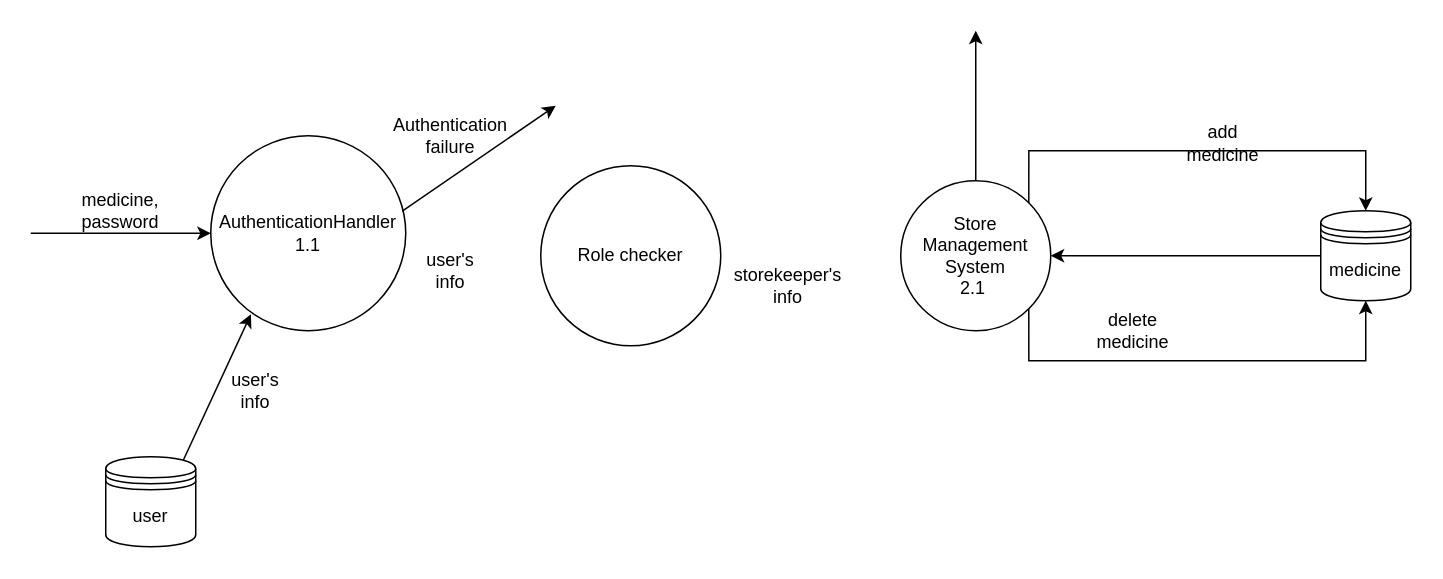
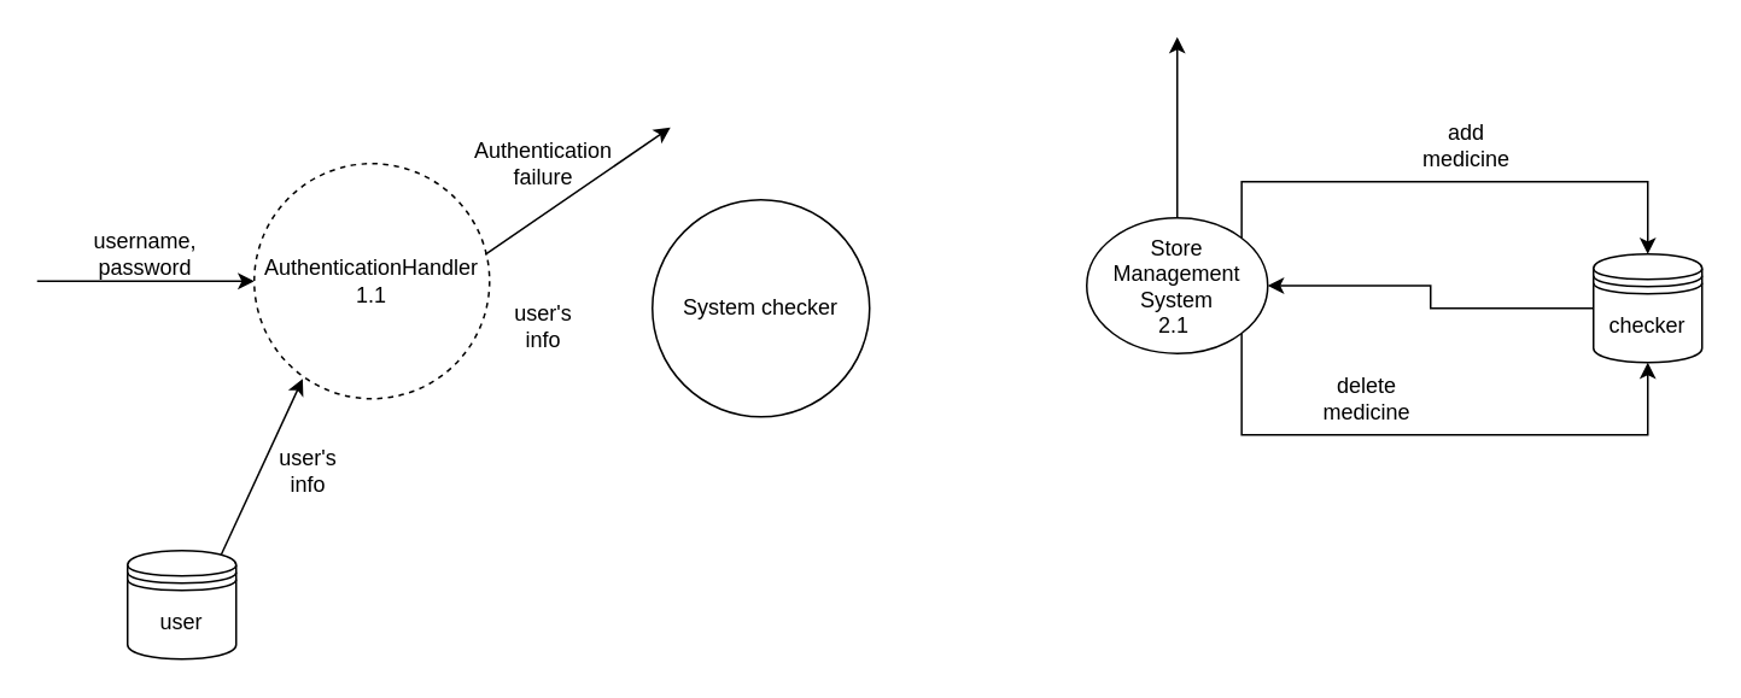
  <mxCell id="0" />
  <mxCell id="1" parent="0" />
  <mxCell id="2" style="edgeStyle=orthogonalEdgeStyle;rounded=0;orthogonalLoop=1;jettySize=auto;html=1;exitX=1;exitY=1;exitDx=0;exitDy=0;entryX=0.5;entryY=1;entryDx=0;entryDy=0;" edge="1" parent="1" source="5" target="18"><mxGeometry relative="1" as="geometry"><Array as="points"><mxPoint x="685" y="240" /><mxPoint x="910" y="240" /></Array></mxGeometry></mxCell>
  <mxCell id="3" style="edgeStyle=orthogonalEdgeStyle;rounded=0;orthogonalLoop=1;jettySize=auto;html=1;exitX=1;exitY=0;exitDx=0;exitDy=0;entryX=0.5;entryY=0;entryDx=0;entryDy=0;" edge="1" parent="1" source="5" target="18"><mxGeometry relative="1" as="geometry"><Array as="points"><mxPoint x="685" y="100" /><mxPoint x="910" y="100" /></Array></mxGeometry></mxCell>
  <mxCell id="4" style="edgeStyle=orthogonalEdgeStyle;rounded=0;orthogonalLoop=1;jettySize=auto;html=1;exitX=0.5;exitY=0;exitDx=0;exitDy=0;" edge="1" parent="1" source="5"><mxGeometry relative="1" as="geometry"><mxPoint x="650" y="20" as="targetPoint" /></mxGeometry></mxCell>
- <mxCell id="5" value="Store Management System&lt;br&gt;2.1&amp;nbsp;" style="ellipse;whiteSpace=wrap;html=1;aspect=fixed;" parent="1" vertex="1"><mxGeometry x="600" y="120" width="100" height="100" as="geometry" /></mxCell>
+ <mxCell id="5" value="Store Management System&lt;br&gt;2.1&amp;nbsp;" style="ellipse;whiteSpace=wrap;html=1;aspect=fixed;" parent="1" vertex="1"><mxGeometry x="600" y="120" width="100" height="75" as="geometry" /></mxCell>
  <mxCell id="6" value="" style="endArrow=classic;html=1;entryX=0;entryY=0.5;entryDx=0;entryDy=0;" parent="1" target="8" edge="1"><mxGeometry width="50" height="50" relative="1" as="geometry"><mxPoint x="20" y="155" as="sourcePoint" /><mxPoint x="70" y="100" as="targetPoint" /></mxGeometry></mxCell>
  <mxCell id="7" value="" style="endArrow=classic;html=1;entryX=0.206;entryY=0.915;entryDx=0;entryDy=0;entryPerimeter=0;" parent="1" target="8" edge="1"><mxGeometry width="50" height="50" relative="1" as="geometry"><mxPoint x="120" y="310" as="sourcePoint" /><mxPoint x="170" y="260" as="targetPoint" /></mxGeometry></mxCell>
- <mxCell id="8" value="AuthenticationHandler&lt;br&gt;1.1" style="ellipse;whiteSpace=wrap;html=1;aspect=fixed;" parent="1" vertex="1"><mxGeometry x="140" y="90" width="130" height="130" as="geometry" /></mxCell>
+ <mxCell id="8" value="AuthenticationHandler&lt;br&gt;1.1" style="ellipse;whiteSpace=wrap;html=1;aspect=fixed;dashed=1;" parent="1" vertex="1"><mxGeometry x="140" y="90" width="130" height="130" as="geometry" /></mxCell>
  <mxCell id="9" value="user" style="shape=datastore;whiteSpace=wrap;html=1;" parent="1" vertex="1"><mxGeometry x="70" y="304" width="60" height="60" as="geometry" /></mxCell>
- <mxCell id="10" value="medicine, password" style="text;html=1;strokeColor=none;fillColor=none;align=center;verticalAlign=middle;whiteSpace=wrap;rounded=0;" parent="1" vertex="1"><mxGeometry x="60" y="130" width="40" height="20" as="geometry" /></mxCell>
+ <mxCell id="10" value="username, password" style="text;html=1;strokeColor=none;fillColor=none;align=center;verticalAlign=middle;whiteSpace=wrap;rounded=0;" parent="1" vertex="1"><mxGeometry x="60" y="130" width="40" height="20" as="geometry" /></mxCell>
  <mxCell id="11" value="user's info" style="text;html=1;strokeColor=none;fillColor=none;align=center;verticalAlign=middle;whiteSpace=wrap;rounded=0;" parent="1" vertex="1"><mxGeometry x="150" y="250" width="40" height="20" as="geometry" /></mxCell>
  <mxCell id="12" value="" style="endArrow=classic;html=1;exitX=0.982;exitY=0.386;exitDx=0;exitDy=0;exitPerimeter=0;" parent="1" source="8" edge="1"><mxGeometry width="50" height="50" relative="1" as="geometry"><mxPoint x="290" y="160" as="sourcePoint" /><mxPoint x="370" y="70" as="targetPoint" /></mxGeometry></mxCell>
  <mxCell id="13" value="Authentication failure" style="text;html=1;strokeColor=none;fillColor=none;align=center;verticalAlign=middle;whiteSpace=wrap;rounded=0;rotation=0;" parent="1" vertex="1"><mxGeometry x="280" y="80" width="40" height="20" as="geometry" /></mxCell>
- <mxCell id="14" value="Role checker" style="ellipse;whiteSpace=wrap;html=1;aspect=fixed;" parent="1" vertex="1"><mxGeometry x="360" y="110" width="120" height="120" as="geometry" /></mxCell>
+ <mxCell id="14" value="System checker" style="ellipse;whiteSpace=wrap;html=1;aspect=fixed;" parent="1" vertex="1"><mxGeometry x="360" y="110" width="120" height="120" as="geometry" /></mxCell>
  <mxCell id="15" value="user's info" style="text;html=1;strokeColor=none;fillColor=none;align=center;verticalAlign=middle;whiteSpace=wrap;rounded=0;" parent="1" vertex="1"><mxGeometry x="280" y="170" width="40" height="20" as="geometry" /></mxCell>
- <mxCell id="16" value="storekeeper's info" style="text;html=1;strokeColor=none;fillColor=none;align=center;verticalAlign=middle;whiteSpace=wrap;rounded=0;" parent="1" vertex="1"><mxGeometry x="505" y="180" width="40" height="20" as="geometry" /></mxCell>
  <mxCell id="17" style="edgeStyle=orthogonalEdgeStyle;rounded=0;orthogonalLoop=1;jettySize=auto;html=1;exitX=0;exitY=0.5;exitDx=0;exitDy=0;" edge="1" parent="1" source="18" target="5"><mxGeometry relative="1" as="geometry" /></mxCell>
- <mxCell id="18" value="medicine" style="shape=datastore;whiteSpace=wrap;html=1;" vertex="1" parent="1"><mxGeometry x="880" y="140" width="60" height="60" as="geometry" /></mxCell>
- <mxCell id="19" value="add medicine" style="text;html=1;strokeColor=none;fillColor=none;align=center;verticalAlign=middle;whiteSpace=wrap;rounded=0;" vertex="1" parent="1"><mxGeometry x="795" y="85" width="40" height="20" as="geometry" /></mxCell>
+ <mxCell id="18" value="checker" style="shape=datastore;whiteSpace=wrap;html=1;" vertex="1" parent="1"><mxGeometry x="880" y="140" width="60" height="60" as="geometry" /></mxCell>
+ <mxCell id="19" value="add medicine" style="text;html=1;strokeColor=none;fillColor=none;align=center;verticalAlign=middle;whiteSpace=wrap;rounded=0;" vertex="1" parent="1"><mxGeometry x="790" y="70" width="40" height="20" as="geometry" /></mxCell>
  <mxCell id="20" value="delete medicine&lt;br&gt;" style="text;html=1;strokeColor=none;fillColor=none;align=center;verticalAlign=middle;whiteSpace=wrap;rounded=0;" vertex="1" parent="1"><mxGeometry x="735" y="210" width="40" height="20" as="geometry" /></mxCell>
